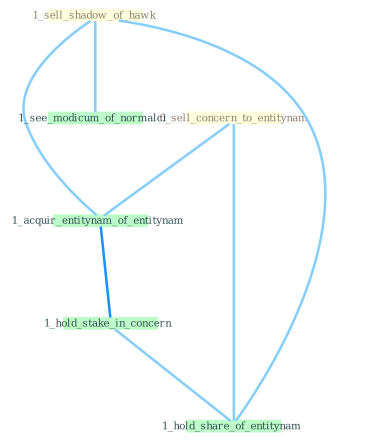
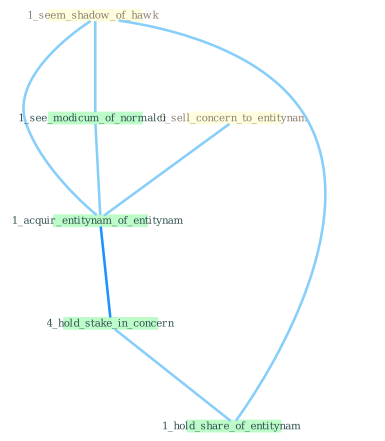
  graph {
    node [color="#BDFCC9" fixedsize=true fontcolor="#2f4f4f" fontsize=4 shape=polygon style=filled]
    edge [color="#87cefa" w=1]
    n1 [color="#ffffe0" fontcolor="#8b7d6b" height=.06 label="0_sell_concern_to_entitynam" width=.5]
-   "1_seem_shadow_of_hawk " [color="#ffffe0" fontcolor="#8b7d6b" height=.06 width=.5 label="1_sell_shadow_of_hawk"]
+   "1_seem_shadow_of_hawk " [color="#ffffe0" fontcolor="#8b7d6b" height=.06 width=.5]
    "1_acquir_entitynam_of_entitynam " [height=.06 width=.5]
    "1_hold_share_of_entitynam " [height=.06 width=.5]
    "1_see_modicum_of_normalci " [height=.06 width=.5]
-   "1_hold_stake_in_concern " [height=.06 width=.5]
+   "1_hold_stake_in_concern " [height=.06 width=.5 label="4_hold_stake_in_concern"]
    subgraph sub_1 {
      n1
      "1_seem_shadow_of_hawk "
    }
    subgraph sub_2 {
    }
    n1 -- "1_acquir_entitynam_of_entitynam "
-   n1 -- "1_hold_share_of_entitynam "
    "1_seem_shadow_of_hawk " -- "1_acquir_entitynam_of_entitynam "
    "1_seem_shadow_of_hawk " -- "1_hold_share_of_entitynam "
    "1_seem_shadow_of_hawk " -- "1_see_modicum_of_normalci "
    "1_acquir_entitynam_of_entitynam " -- "1_hold_stake_in_concern " [color="#1e90ff" w=2]
+   "1_see_modicum_of_normalci " -- "1_acquir_entitynam_of_entitynam "
    "1_hold_stake_in_concern " -- "1_hold_share_of_entitynam "
  }
